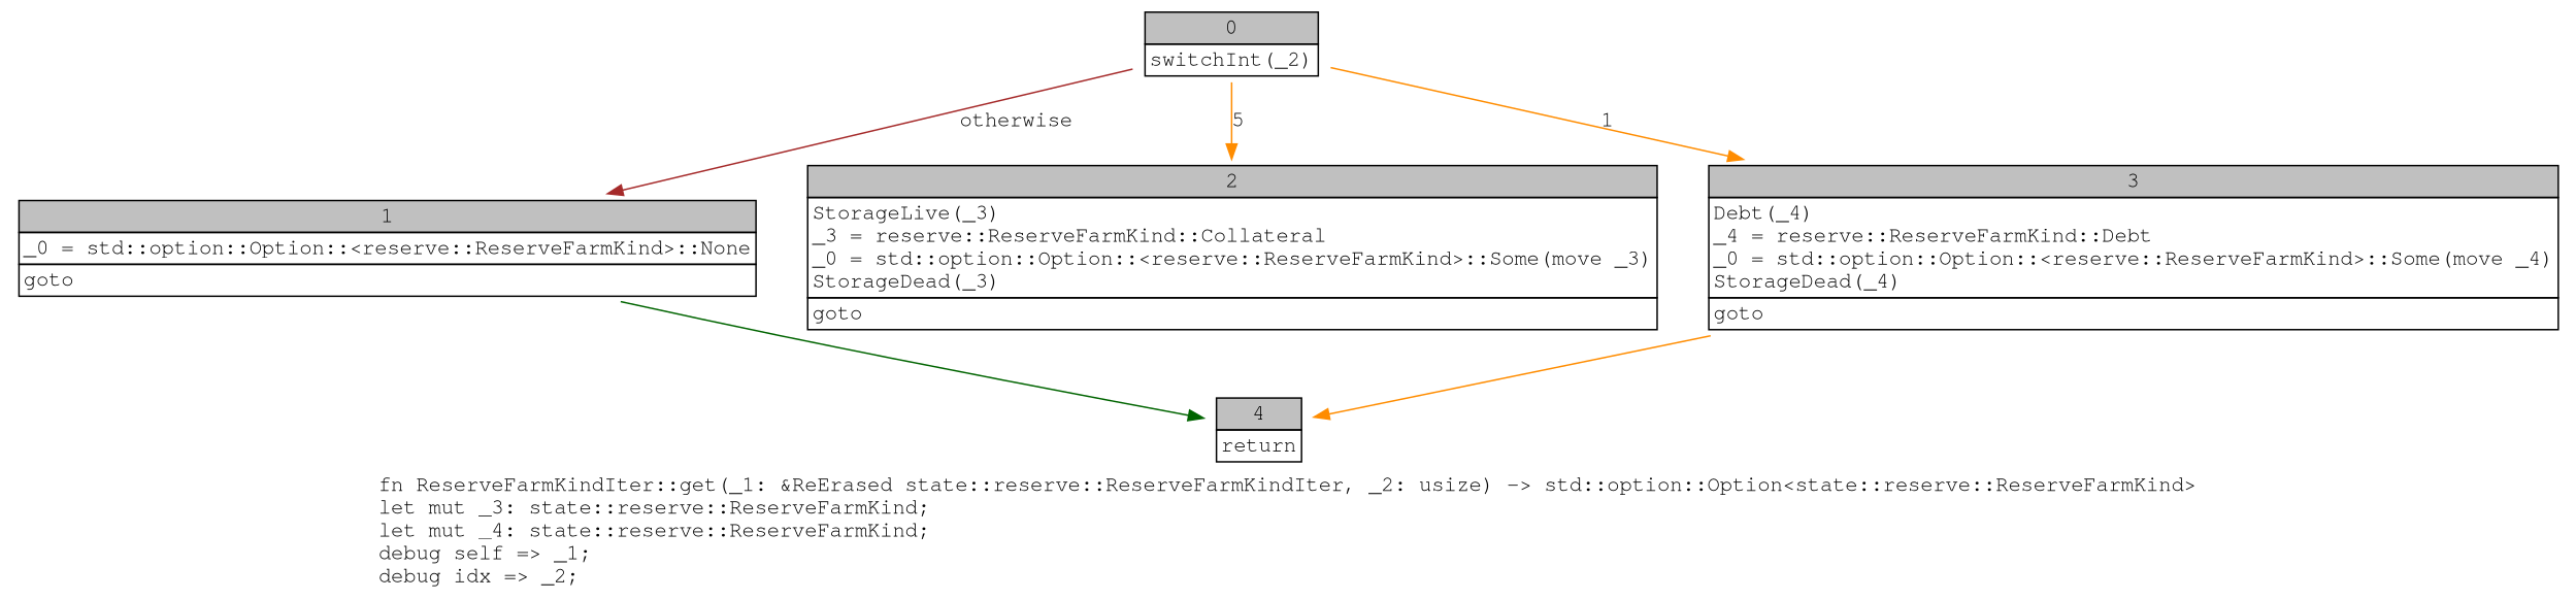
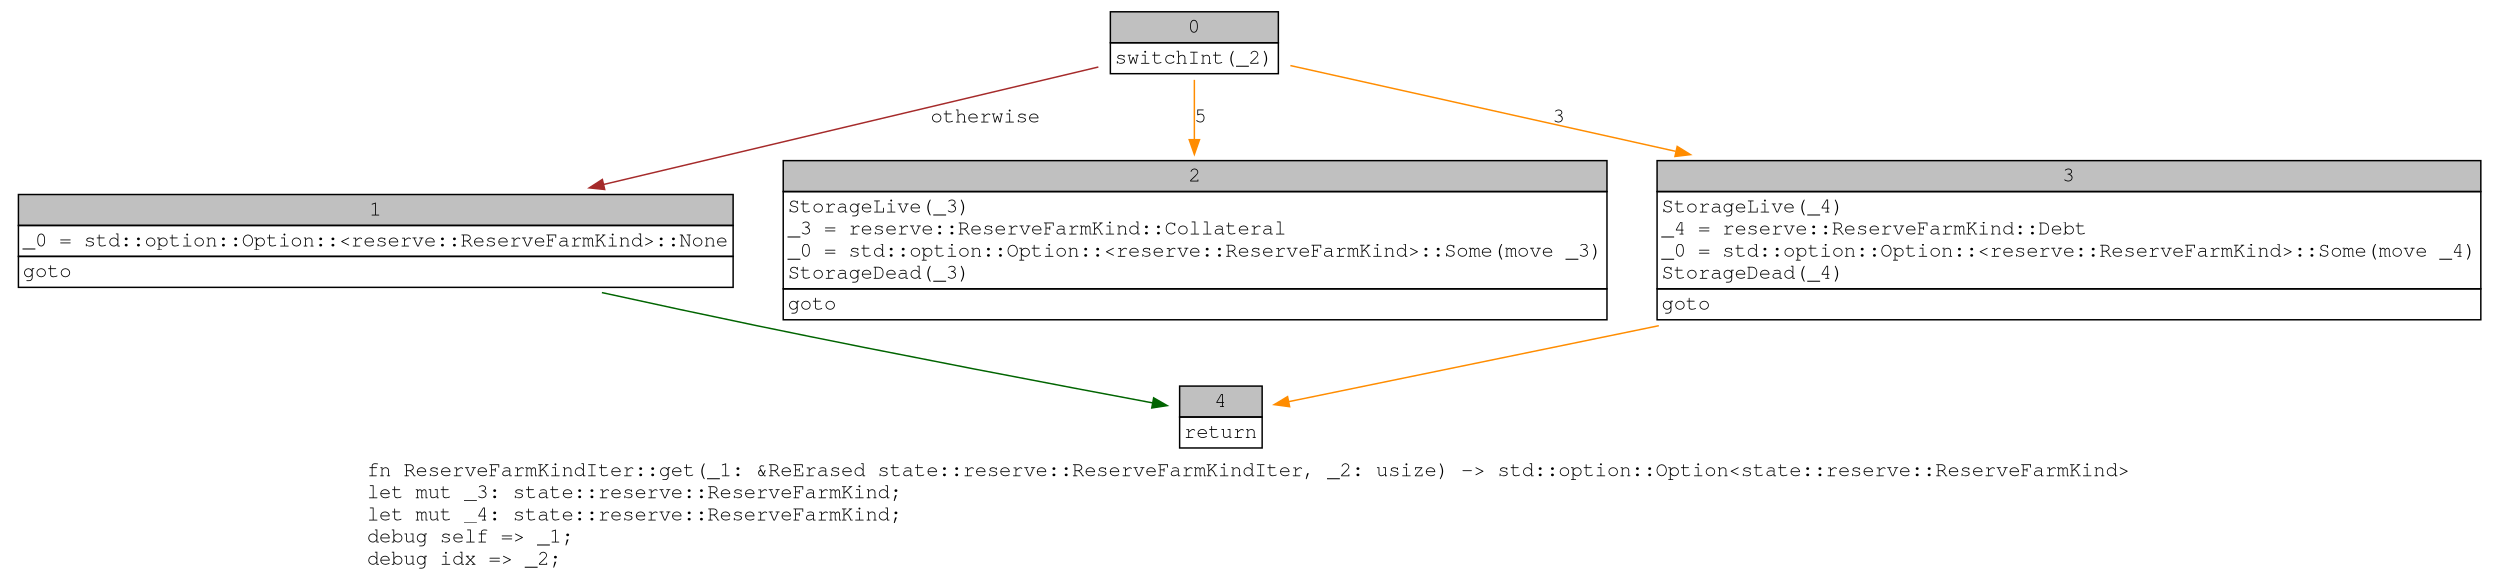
  digraph {
    fontname="Courier, monospace"
    label=<fn ReserveFarmKindIter::get(_1: &amp;ReErased state::reserve::ReserveFarmKindIter, _2: usize) -&gt; std::option::Option&lt;state::reserve::ReserveFarmKind&gt;<br align="left"/>let mut _3: state::reserve::ReserveFarmKind;<br align="left"/>let mut _4: state::reserve::ReserveFarmKind;<br align="left"/>debug self =&gt; _1;<br align="left"/>debug idx =&gt; _2;<br align="left"/>>
    node [fontname="Courier, monospace" shape=none]
    edge [color=darkorange fontname="Courier, monospace"]
    n1 [label=<<table border="0" cellborder="1" cellspacing="0"><tr><td bgcolor="gray" align="center" colspan="1">0</td></tr><tr><td align="left">switchInt(_2)</td></tr></table>>]
    n2 [label=<<table border="0" cellborder="1" cellspacing="0"><tr><td bgcolor="gray" align="center" colspan="1">1</td></tr><tr><td align="left" balign="left">_0 = std::option::Option::&lt;reserve::ReserveFarmKind&gt;::None<br/></td></tr><tr><td align="left">goto</td></tr></table>>]
    n3 [label=<<table border="0" cellborder="1" cellspacing="0"><tr><td bgcolor="gray" align="center" colspan="1">2</td></tr><tr><td align="left" balign="left">StorageLive(_3)<br/>_3 = reserve::ReserveFarmKind::Collateral<br/>_0 = std::option::Option::&lt;reserve::ReserveFarmKind&gt;::Some(move _3)<br/>StorageDead(_3)<br/></td></tr><tr><td align="left">goto</td></tr></table>>]
-   n4 [label=<<table border="0" cellborder="1" cellspacing="0"><tr><td bgcolor="gray" align="center" colspan="1">3</td></tr><tr><td align="left" balign="left">Debt(_4)<br/>_4 = reserve::ReserveFarmKind::Debt<br/>_0 = std::option::Option::&lt;reserve::ReserveFarmKind&gt;::Some(move _4)<br/>StorageDead(_4)<br/></td></tr><tr><td align="left">goto</td></tr></table>>]
+   n4 [label=<<table border="0" cellborder="1" cellspacing="0"><tr><td bgcolor="gray" align="center" colspan="1">3</td></tr><tr><td align="left" balign="left">StorageLive(_4)<br/>_4 = reserve::ReserveFarmKind::Debt<br/>_0 = std::option::Option::&lt;reserve::ReserveFarmKind&gt;::Some(move _4)<br/>StorageDead(_4)<br/></td></tr><tr><td align="left">goto</td></tr></table>>]
    n5 [label=<<table border="0" cellborder="1" cellspacing="0"><tr><td bgcolor="gray" align="center" colspan="1">4</td></tr><tr><td align="left">return</td></tr></table>>]
    n1 -> n2 [color=brown label=otherwise]
    n1 -> n3 [label=5]
-   n1 -> n4 [label=1]
+   n1 -> n4 [label=3]
    n2 -> n5 [color=darkgreen]
    n4 -> n5
  }
